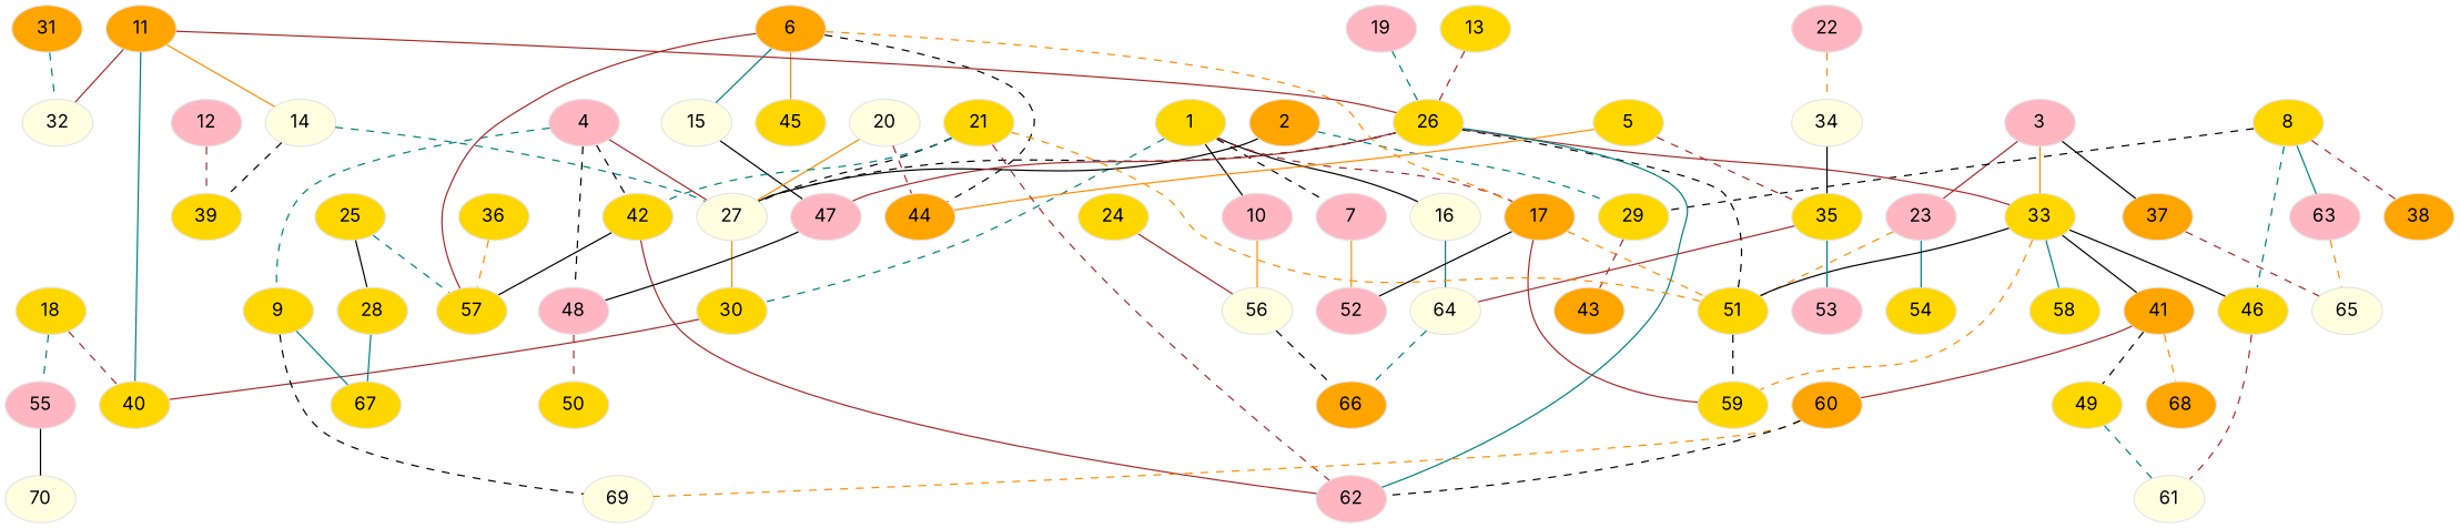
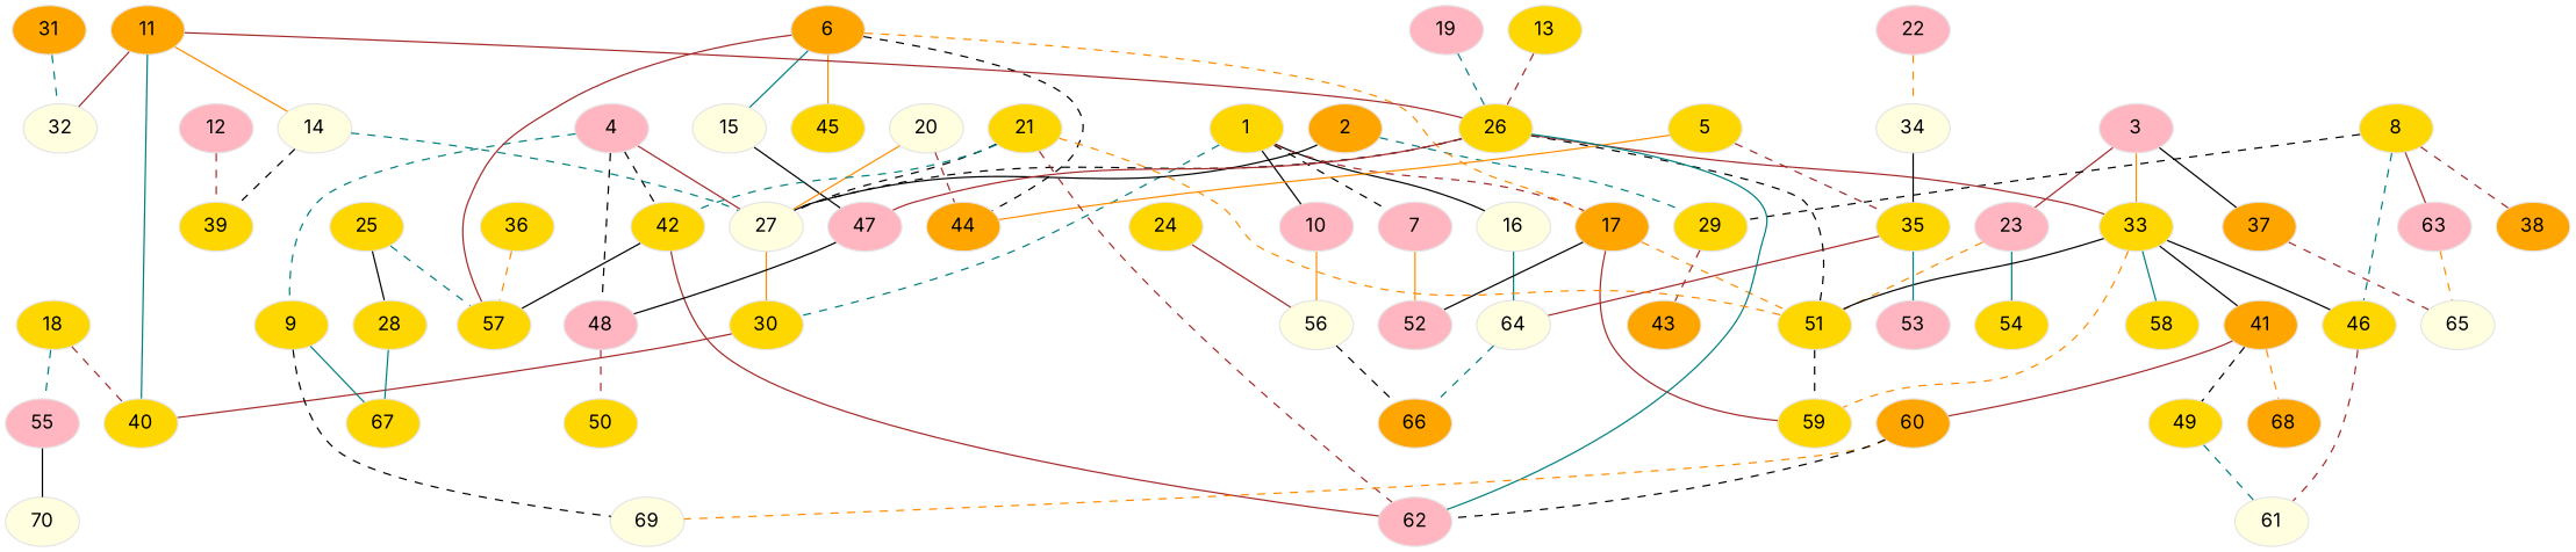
  graph {
    fontname=Inter
    node [color=gray90 fillcolor=gold fontname=Inter style=filled]
    edge [color=black fontname=Inter style=dashed weight=1.0]
    7 [fillcolor=lightpink]
    1
    10 [fillcolor=lightpink]
    16 [fillcolor=lightyellow]
    17 [fillcolor=orange]
    30
    52 [fillcolor=lightpink]
    56 [fillcolor=lightyellow]
    64 [fillcolor=lightyellow]
    51
    59
    40
    2 [fillcolor=orange]
    27 [fillcolor=lightyellow]
    29
    43 [fillcolor=orange]
    3 [fillcolor=lightpink]
    23 [fillcolor=lightpink]
    33
    37 [fillcolor=orange]
    54
    46
    41 [fillcolor=orange]
    58
    65 [fillcolor=lightyellow]
    4 [fillcolor=lightpink]
    9
    42
    48 [fillcolor=lightpink]
    67
    69 [fillcolor=lightyellow]
    57
    62 [fillcolor=lightpink]
    50
    5
    35
    44 [fillcolor=orange]
    53 [fillcolor=lightpink]
    6 [fillcolor=orange]
    15 [fillcolor=lightyellow]
    45
    47 [fillcolor=lightpink]
    8
    38 [fillcolor=orange]
    63 [fillcolor=lightpink]
    61 [fillcolor=lightyellow]
    66 [fillcolor=orange]
    11 [fillcolor=orange]
    14 [fillcolor=lightyellow]
    26
    32 [fillcolor=lightyellow]
    39
    12 [fillcolor=lightpink]
    13
    18
    55 [fillcolor=lightpink]
    70 [fillcolor=lightyellow]
    19 [fillcolor=lightpink]
    20 [fillcolor=lightyellow]
    21
    22 [fillcolor=lightpink]
    34 [fillcolor=lightyellow]
    24
    25
    28
    31 [fillcolor=orange]
    49
    60 [fillcolor=orange]
    68 [fillcolor=orange]
    36
    7 -- 52 [color=darkorange style=solid]
    1 -- 7
    1 -- 10 [style=solid]
    1 -- 16 [style=solid]
    1 -- 17 [color=brown]
    1 -- 30 [color=teal]
    10 -- 56 [color=darkorange style=solid]
    16 -- 64 [color=teal style=solid]
    17 -- 52 [style=solid]
    17 -- 51 [color=darkorange]
    17 -- 59 [color=brown style=solid]
    30 -- 40 [color=brown style=solid]
    56 -- 66
    64 -- 66 [color=teal]
    51 -- 59
    2 -- 27 [style=solid]
    2 -- 29 [color=teal]
    27 -- 30 [color=darkorange style=solid]
    29 -- 43 [color=brown]
    3 -- 23 [color=brown style=solid]
    3 -- 33 [color=darkorange style=solid]
    3 -- 37 [style=solid]
    23 -- 51 [color=darkorange]
    23 -- 54 [color=teal style=solid]
    33 -- 51 [style=solid]
    33 -- 59 [color=darkorange]
    33 -- 46 [style=solid]
    33 -- 41 [style=solid]
    33 -- 58 [color=teal style=solid]
    37 -- 65 [color=brown]
    46 -- 61 [color=brown]
    41 -- 49
    41 -- 60 [color=brown style=solid]
    41 -- 68 [color=darkorange]
    4 -- 27 [color=brown style=solid]
    4 -- 9 [color=teal]
    4 -- 42
    4 -- 48
    9 -- 67 [color=teal style=solid]
    9 -- 69
    42 -- 57 [style=solid]
    42 -- 62 [color=brown style=solid]
    48 -- 50 [color=brown]
    5 -- 35 [color=brown]
    5 -- 44 [color=darkorange style=solid]
    35 -- 64 [color=brown style=solid]
    35 -- 53 [color=teal style=solid]
    6 -- 17 [color=darkorange]
    6 -- 57 [color=brown style=solid]
    6 -- 44
    6 -- 15 [color=teal style=solid]
    6 -- 45 [color=darkorange style=solid]
    15 -- 47 [style=solid]
    47 -- 48 [style=solid]
    8 -- 29
    8 -- 46 [color=teal]
    8 -- 38 [color=brown]
-   8 -- 63 [color=teal style=solid]
+   8 -- 63 [color=brown style=solid]
    63 -- 65 [color=darkorange]
    11 -- 40 [color=teal style=solid weight=2.0]
    11 -- 14 [color=darkorange style=solid]
    11 -- 26 [color=brown style=solid]
    11 -- 32 [color=brown style=solid]
    14 -- 27 [color=teal]
    14 -- 39
    26 -- 51
    26 -- 27 [weight=2.0]
    26 -- 33 [color=brown style=solid]
    26 -- 62 [color=teal style=solid]
    26 -- 47 [color=brown style=solid weight=3.0]
    12 -- 39 [color=brown]
    13 -- 26 [color=brown]
    18 -- 40 [color=brown]
    18 -- 55 [color=teal]
    55 -- 70 [style=solid]
    19 -- 26 [color=teal]
    20 -- 27 [color=darkorange style=solid]
    20 -- 44 [color=brown]
    21 -- 51 [color=darkorange]
    21 -- 27
    21 -- 42 [color=teal]
    21 -- 62 [color=brown]
    22 -- 34 [color=darkorange]
    34 -- 35 [style=solid]
    24 -- 56 [color=brown style=solid]
    25 -- 57 [color=teal]
    25 -- 28 [style=solid]
    28 -- 67 [color=teal style=solid]
    31 -- 32 [color=teal]
    49 -- 61 [color=teal]
    60 -- 69 [color=darkorange]
    60 -- 62
    36 -- 57 [color=darkorange]
  }
